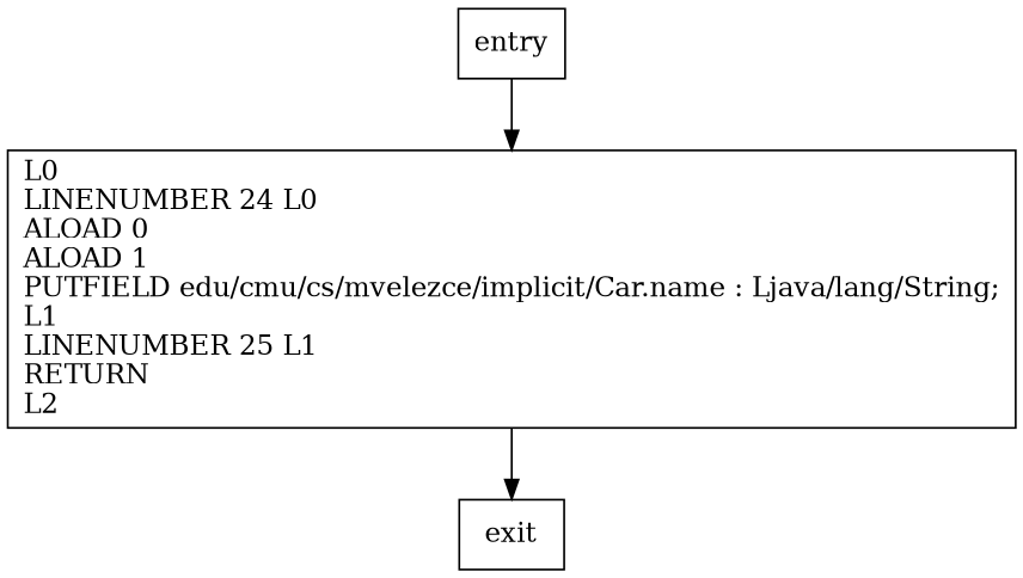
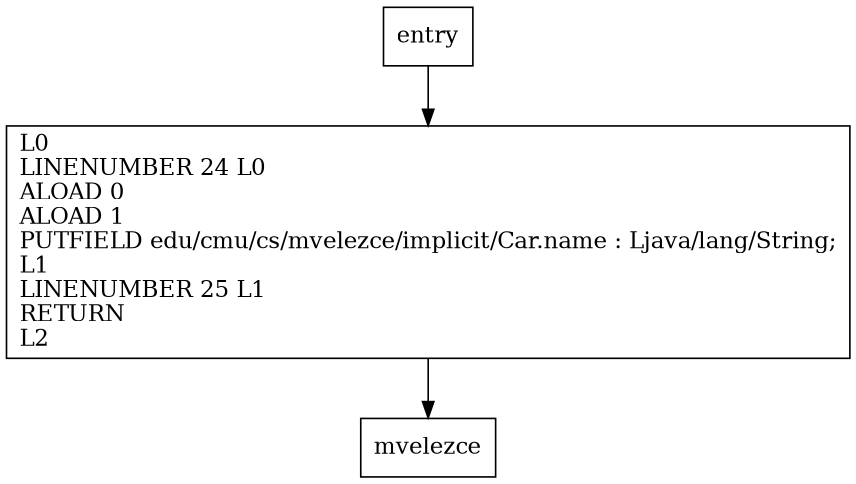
  digraph {
    node [shape=record]
    n1 [label="L0\lLINENUMBER 24 L0\lALOAD 0\lALOAD 1\lPUTFIELD edu/cmu/cs/mvelezce/implicit/Car.name : Ljava/lang/String;\lL1\lLINENUMBER 25 L1\lRETURN\lL2\l"]
-   exit
+   exit [label=mvelezce]
    entry
    n1 -> exit
    entry -> n1
  }
